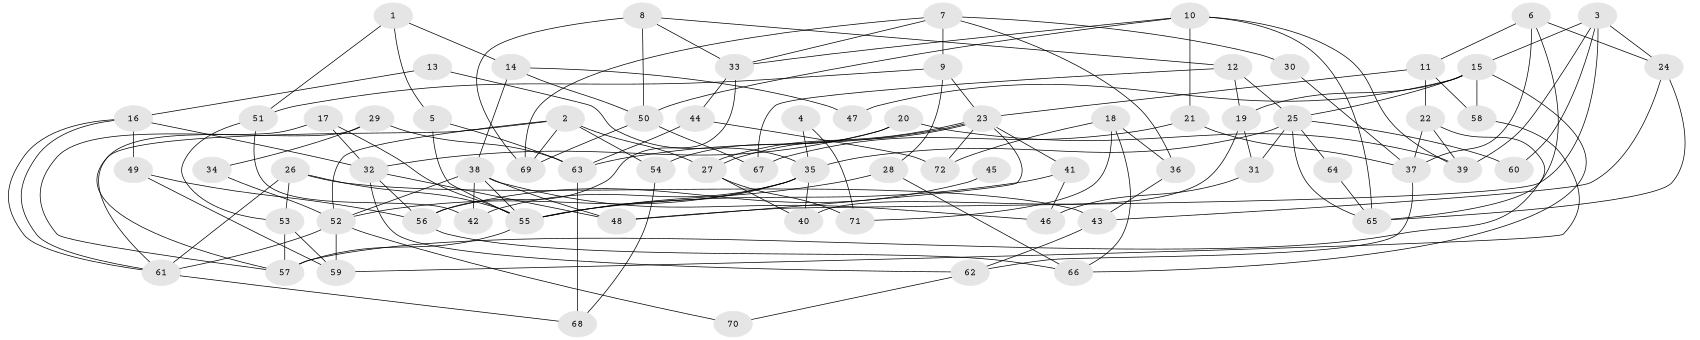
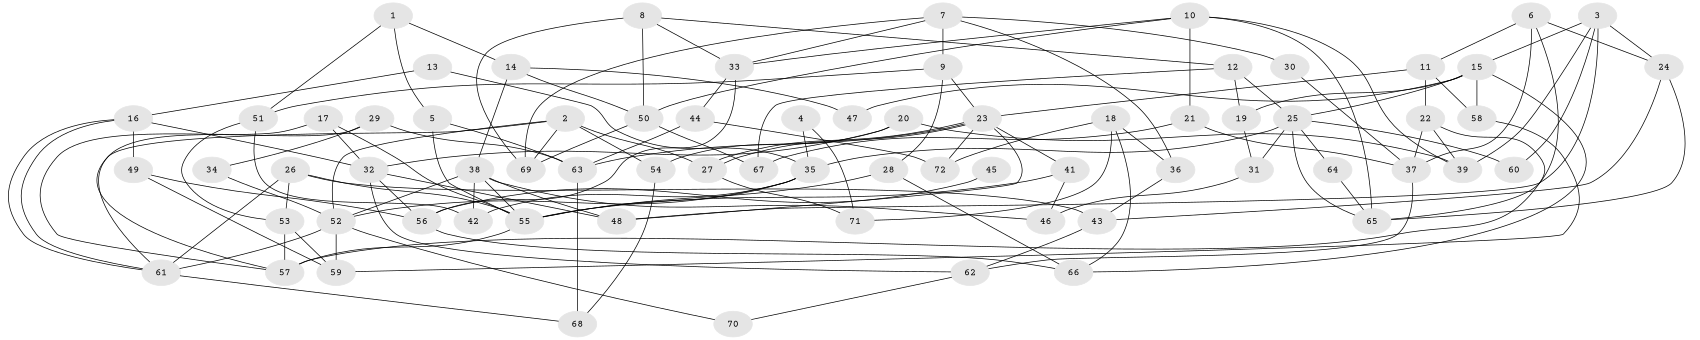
  graph {
    fontname="Courier Prime"
    node [color=gray90 fontname="Courier Prime" style=filled]
    edge [fontname="Courier Prime"]
    1
    5
    14
    51
    55
    63
    50
    38
    47
    42
    53
    2
    27
    52
    54
    57
    69
    71
-   40
    61
    59
    70
    68
    3
    15
    24
    39
    48
    60
    58
    19
    25
    66
    65
    43
    4
    35
    6
    11
    37
    23
    22
    62
    7
    9
    30
    33
    36
    28
    56
    44
    8
    12
    67
    72
    41
    10
    21
    31
    64
    13
    16
    32
    49
    46
    17
    18
    20
    26
    29
    34
    45
    1 -- 5
    1 -- 14
    1 -- 51
    5 -- 55
    5 -- 63
    14 -- 50
    14 -- 38
    14 -- 47
    51 -- 42
    51 -- 53
    55 -- 57
    63 -- 68
    50 -- 69
    50 -- 67
    38 -- 55
    38 -- 42
    38 -- 52
    38 -- 48
    38 -- 46
    53 -- 57
    53 -- 59
    2 -- 27
    2 -- 52
    2 -- 54
    2 -- 57
    2 -- 69
    27 -- 71
-   27 -- 40
    52 -- 61
    52 -- 59
    52 -- 70
    54 -- 68
    61 -- 68
    3 -- 15
    3 -- 24
    3 -- 39
    3 -- 48
    3 -- 60
    15 -- 47
    15 -- 58
    15 -- 19
    15 -- 25
    15 -- 66
    24 -- 65
    24 -- 43
    58 -- 59
-   19 -- 40
    19 -- 31
    25 -- 60
    25 -- 65
    25 -- 35
    25 -- 31
    25 -- 64
    43 -- 62
    4 -- 71
    4 -- 35
    35 -- 55
    35 -- 42
    35 -- 52
-   35 -- 40
    6 -- 24
    6 -- 65
    6 -- 11
    6 -- 37
    11 -- 58
    11 -- 23
    11 -- 22
    37 -- 62
    23 -- 63
    23 -- 27
    23 -- 27
    23 -- 48
    23 -- 72
    23 -- 41
    22 -- 57
    22 -- 39
    22 -- 37
    62 -- 70
    7 -- 69
    7 -- 9
    7 -- 30
    7 -- 33
    7 -- 36
    9 -- 51
    9 -- 23
    9 -- 28
    30 -- 37
    33 -- 56
    33 -- 44
    36 -- 43
    28 -- 55
    28 -- 66
    56 -- 66
    44 -- 63
    44 -- 72
    8 -- 50
    8 -- 69
    8 -- 33
    8 -- 12
    12 -- 19
    12 -- 25
    12 -- 67
    41 -- 55
    41 -- 46
    10 -- 50
    10 -- 39
    10 -- 65
    10 -- 33
    10 -- 21
    21 -- 37
    21 -- 67
    31 -- 46
    64 -- 65
    13 -- 35
    13 -- 16
    16 -- 61
    16 -- 61
    16 -- 32
    16 -- 49
    32 -- 48
    32 -- 62
    32 -- 56
    49 -- 59
    49 -- 56
    17 -- 55
    17 -- 57
    17 -- 32
    18 -- 71
    18 -- 66
    18 -- 36
    18 -- 72
    20 -- 54
    20 -- 39
    20 -- 32
    26 -- 55
    26 -- 53
    26 -- 61
    26 -- 43
    29 -- 63
    29 -- 61
    29 -- 34
    34 -- 52
    45 -- 56
  }
